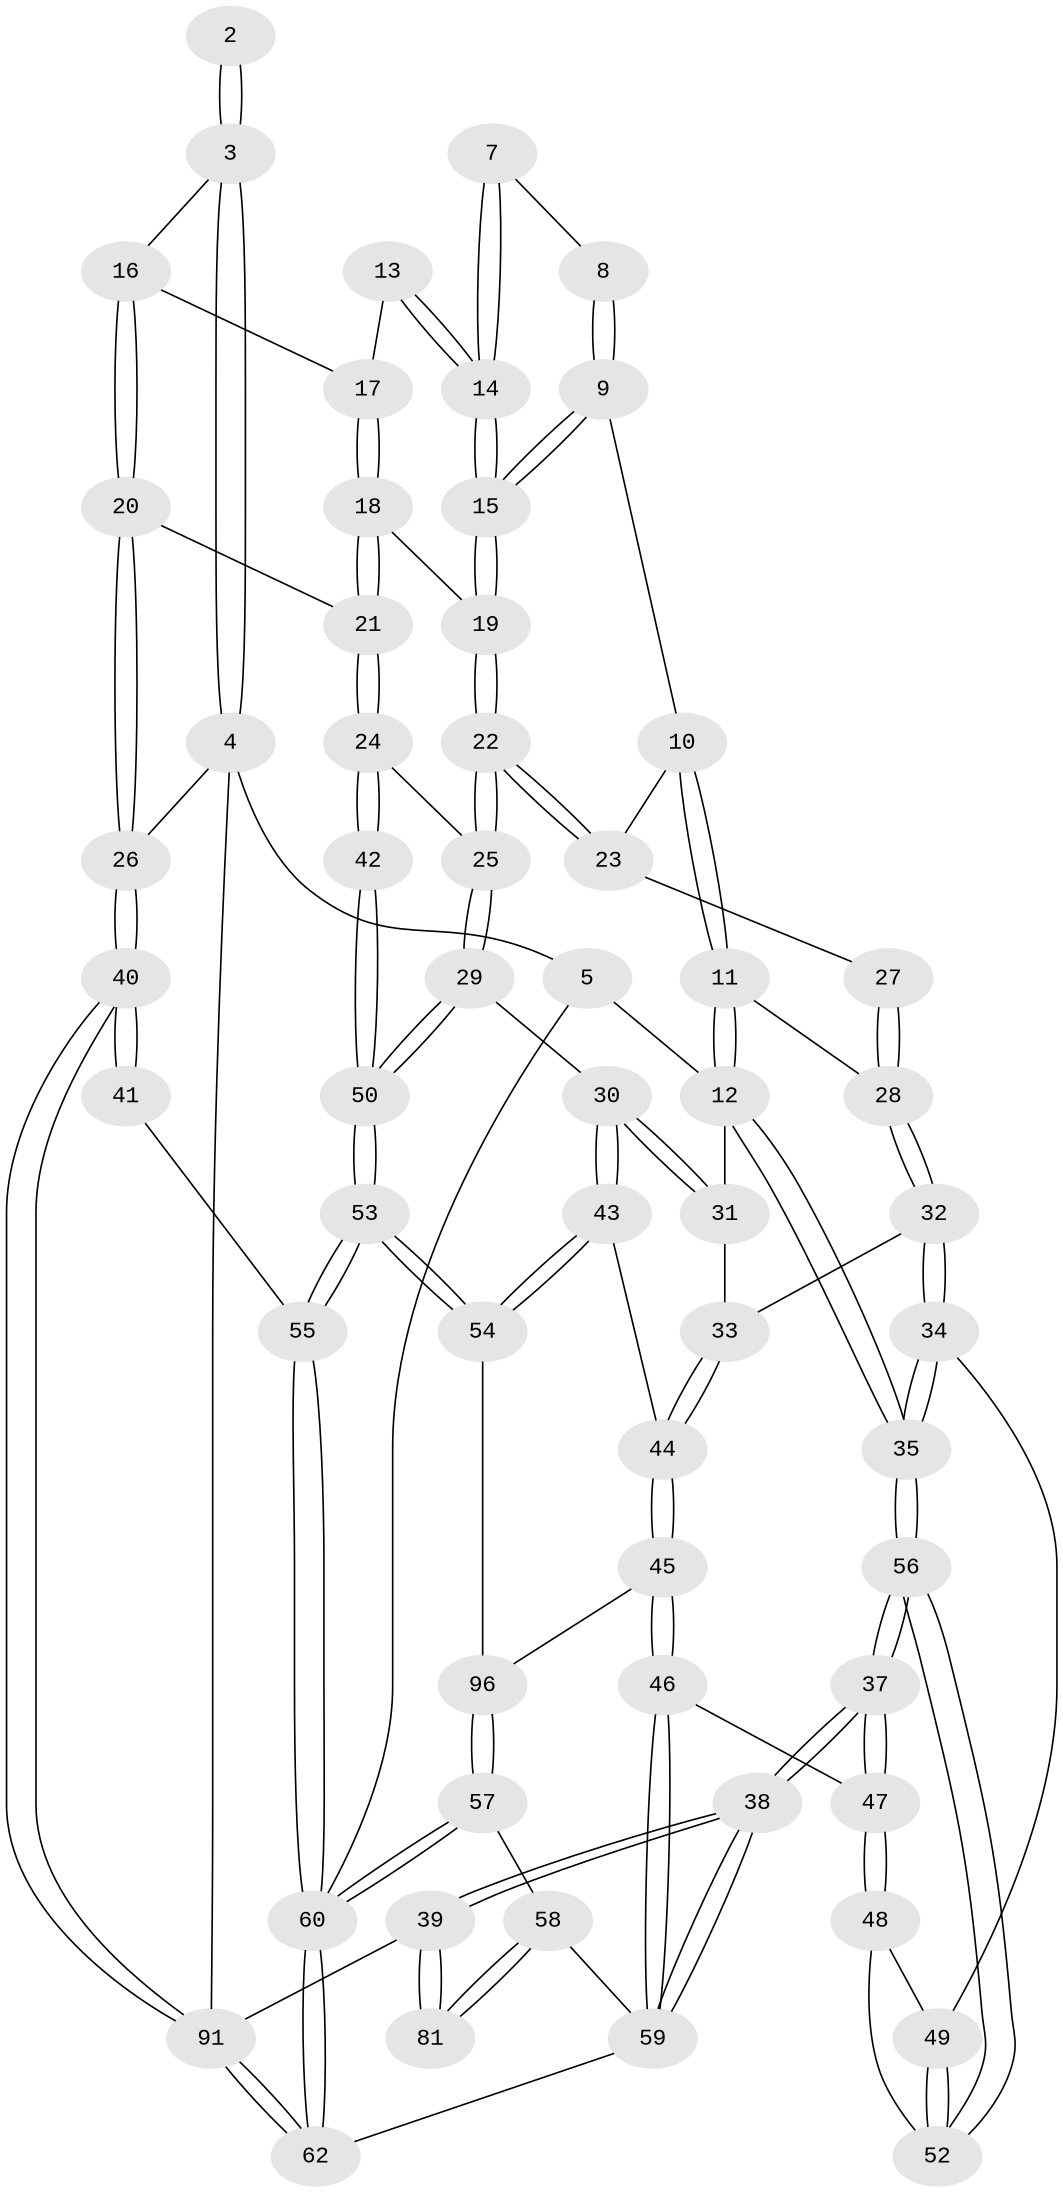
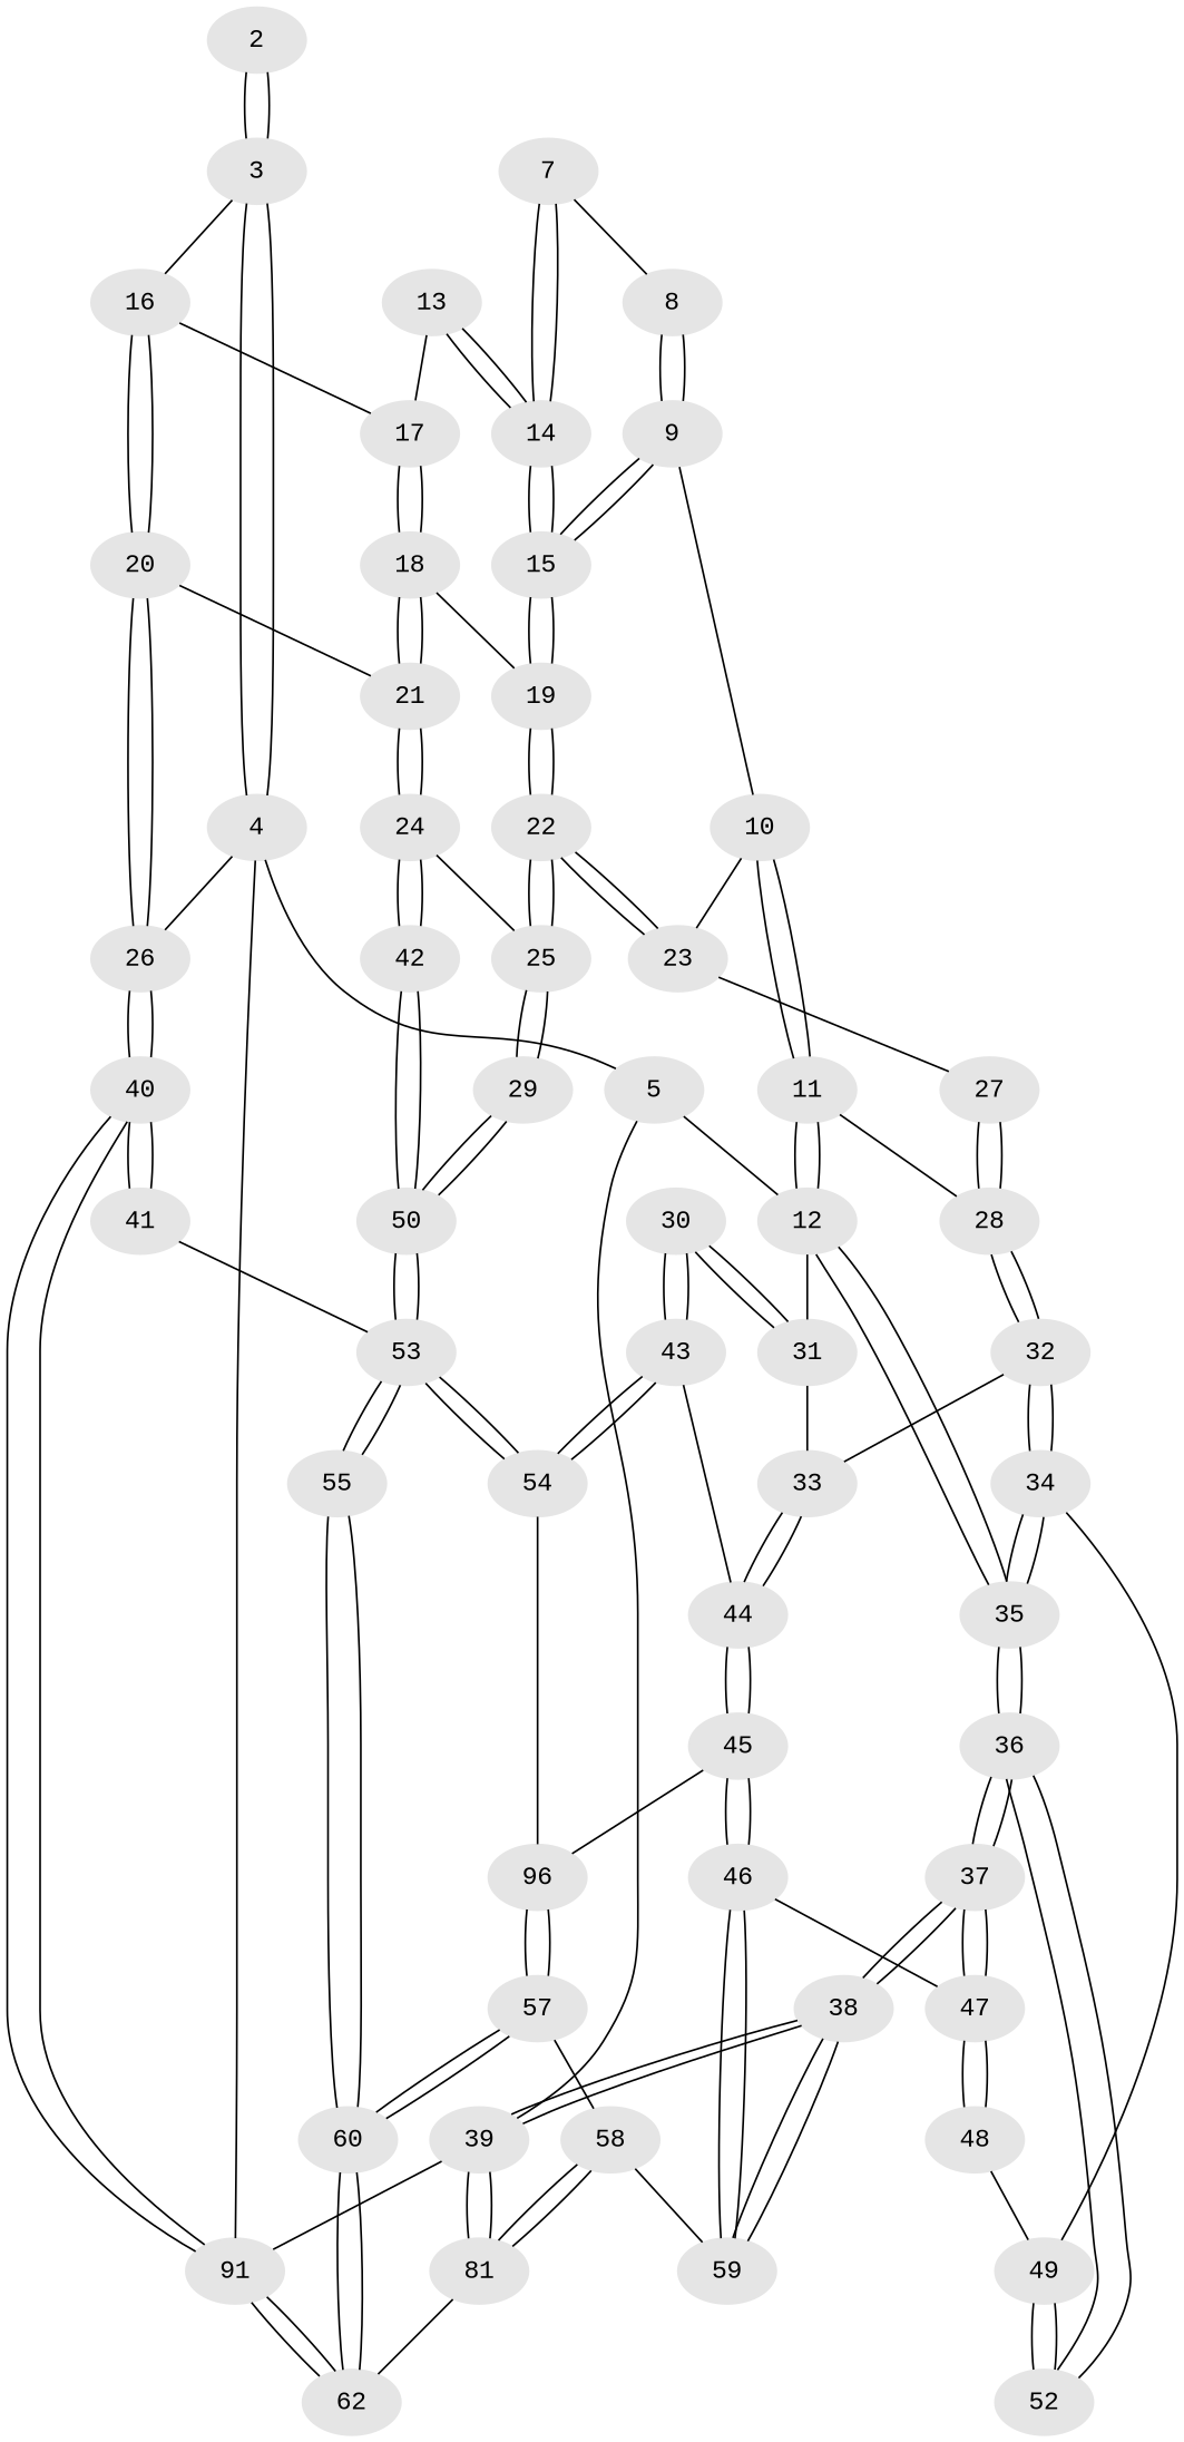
  graph {
    fontname="Liberation Mono"
    node [color=gray90 fontname="Liberation Mono" style=filled]
    edge [fontname="Liberation Mono"]
    2
    3
    7
    8
    14
    4
    16
    13
    17
    5
    26
    n12 [label=91]
    20
    12
    39
    40
    62
    35
    31
    n20 [label=81]
    9
    15
    10
    11
    23
    19
    28
    27
    32
-   36 [label=56]
+   36
    18
    22
    21
    24
    25
    42
    29
    50
    30
    41
    33
    34
    43
    53
    44
    54
    49
    45
    52
    37
    38
    47
    59
    48
    55
    60
    n57 [label=96]
    46
    57
    58
    2 -- 3
    2 -- 3
    3 -- 4
    3 -- 4
    3 -- 16
    7 -- 8
    7 -- 14
    7 -- 14
    8 -- 9
    8 -- 9
    14 -- 15
    14 -- 15
    4 -- 5
    4 -- 26
    4 -- n12
    16 -- 17
    16 -- 20
    16 -- 20
    13 -- 14
    13 -- 14
    13 -- 17
    17 -- 18
    17 -- 18
    5 -- 12
-   5 -- 60
+   5 -- 39
    26 -- 40
    26 -- 40
    n12 -- 62
    n12 -- 62
    20 -- 26
    20 -- 26
    20 -- 21
    12 -- 35
    12 -- 35
    12 -- 31
    39 -- n12
    39 -- n20
    39 -- n20
    40 -- n12
    40 -- n12
    40 -- 41
    40 -- 41
    35 -- 36
    35 -- 36
    31 -- 33
-   59 -- 62
+   n20 -- 62
    9 -- 15
    9 -- 15
    9 -- 10
    15 -- 19
    15 -- 19
    10 -- 11
    10 -- 11
    10 -- 23
    11 -- 12
    11 -- 12
    11 -- 28
    23 -- 27
    19 -- 22
    19 -- 22
    28 -- 32
    28 -- 32
    27 -- 28
    27 -- 28
    32 -- 33
    32 -- 34
    32 -- 34
    36 -- 52
    36 -- 52
    36 -- 37
    36 -- 37
    18 -- 19
    18 -- 21
    18 -- 21
    22 -- 23
    22 -- 23
    22 -- 25
    22 -- 25
    21 -- 24
    21 -- 24
    24 -- 25
    24 -- 42
    24 -- 42
    25 -- 29
    25 -- 29
    42 -- 50
    42 -- 50
    29 -- 50
    29 -- 50
-   29 -- 30
    50 -- 53
    50 -- 53
    30 -- 31
    30 -- 31
    30 -- 43
    30 -- 43
-   41 -- 55
+   41 -- 53
    33 -- 44
    33 -- 44
    34 -- 35
    34 -- 35
    34 -- 49
    43 -- 44
    43 -- 54
    43 -- 54
    53 -- 54
    53 -- 54
    53 -- 55
    53 -- 55
    44 -- 45
    44 -- 45
    54 -- n57
    49 -- 52
    49 -- 52
    45 -- n57
    45 -- 46
    45 -- 46
    37 -- 38
    37 -- 38
    37 -- 47
    37 -- 47
    38 -- 39
    38 -- 39
    38 -- 59
    38 -- 59
    47 -- 48
    47 -- 48
    48 -- 49
-   48 -- 52
    55 -- 60
    55 -- 60
    60 -- 62
    60 -- 62
    n57 -- 57
    n57 -- 57
    46 -- 47
    46 -- 59
    46 -- 59
    57 -- 60
    57 -- 60
    57 -- 58
    58 -- n20
    58 -- n20
    58 -- 59
  }
